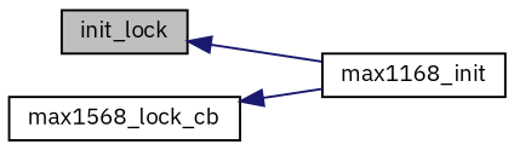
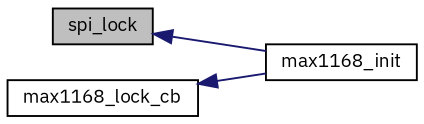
  digraph {
    fontname="IBM Plex Sans"
    rankdir=LR
    node [color=black fillcolor=white fontname="IBM Plex Sans" fontsize=10 shape=record style=filled]
    edge [color=midnightblue dir=back fontname="IBM Plex Sans" fontsize=10 labelfontname=FreeSans labelfontsize=10 style=solid]
-   n1 [fillcolor=grey75 fontcolor=black height=0.2 label=init_lock width=0.4]
+   n1 [fillcolor=grey75 fontcolor=black height=0.2 label=spi_lock width=0.4]
    n2 [height=0.2 label=max1168_init width=0.4]
-   n3 [height=0.2 label=max1568_lock_cb width=0.4]
+   n3 [height=0.2 label=max1168_lock_cb width=0.4]
    n1 -> n2
    n3 -> n2
  }
